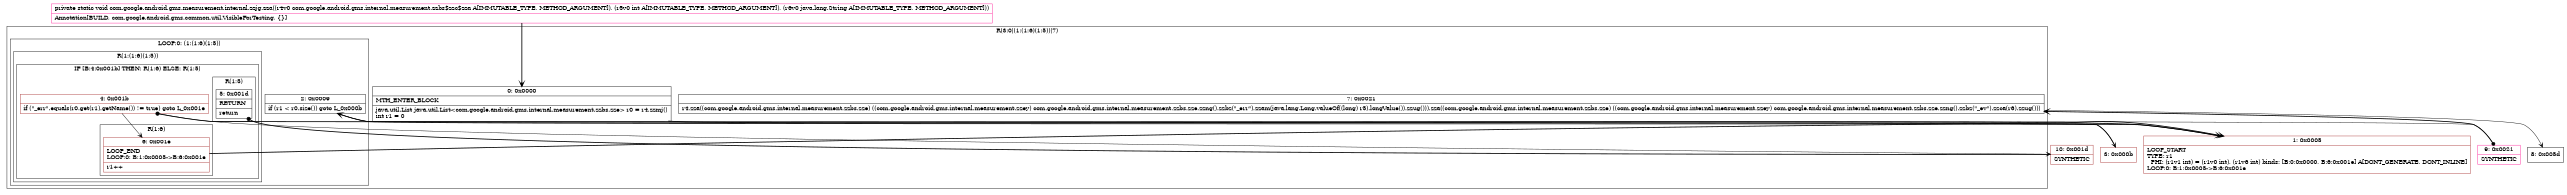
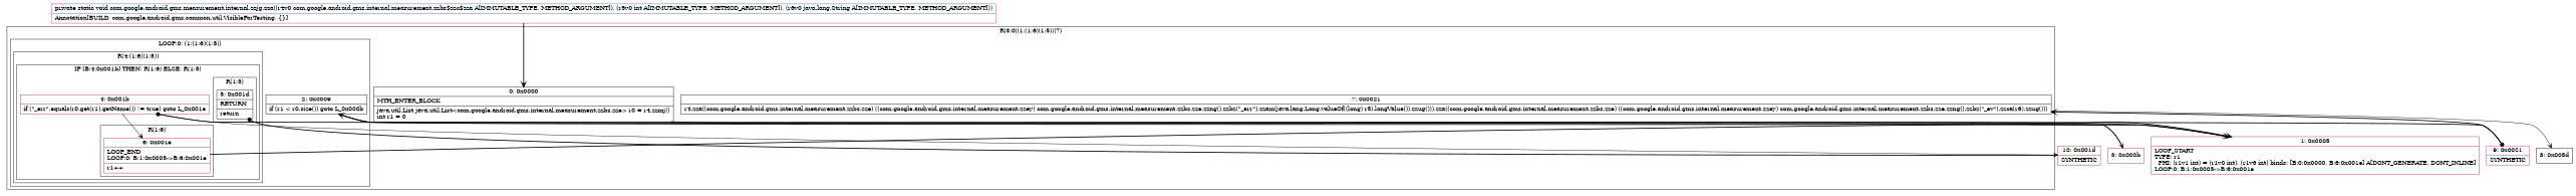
  digraph {
    node [color=brown shape=record]
    edge [arrowhead=vee style=bold]
    n1 [label="{6\:\ 0x001e|LOOP_END\lLOOP:0: B:1:0x0005\-\>B:6:0x001e\l|r1++\l}"]
    n2 [color=black label="{5\:\ 0x001d|RETURN\l|return\l}"]
    n3 [label="{4\:\ 0x001b|if (\"_err\".equals(r0.get(r1).getName()) != true) goto L_0x001e\l}"]
    n4 [color=black label="{2\:\ 0x0009|if (r1 \< r0.size()) goto L_0x000b\l}"]
    n5 [color=black label="{0\:\ 0x0000|MTH_ENTER_BLOCK\l|java.util.List java.util.List\<com.google.android.gms.internal.measurement.zzbs.zze\> r0 = r4.zzmj()\lint r1 = 0\l}"]
    n6 [color=black label="{7\:\ 0x0021|r4.zza((com.google.android.gms.internal.measurement.zzbs.zze) ((com.google.android.gms.internal.measurement.zzey) com.google.android.gms.internal.measurement.zzbs.zze.zzng().zzbz(\"_err\").zzam(java.lang.Long.valueOf((long) r5).longValue()).zzug())).zza((com.google.android.gms.internal.measurement.zzbs.zze) ((com.google.android.gms.internal.measurement.zzey) com.google.android.gms.internal.measurement.zzbs.zze.zzng().zzbz(\"_ev\").zzca(r6).zzug()))\l}"]
    n7 [label="{1\:\ 0x0005|LOOP_START\lTYPE: r1 \l  PHI: (r1v1 int) = (r1v0 int), (r1v6 int) binds: [B:0:0x0000, B:6:0x001e] A[DONT_GENERATE, DONT_INLINE]\lLOOP:0: B:1:0x0005\-\>B:6:0x001e\l}"]
    n8 [label="{10\:\ 0x001d|SYNTHETIC\l}"]
    n9 [label="{3\:\ 0x000b}"]
    n10 [color=deeppink label="{9\:\ 0x0021|SYNTHETIC\l}"]
    n11 [color=black label="{8\:\ 0x005d}"]
    n12 [color=deeppink label="{private static void com.google.android.gms.measurement.internal.zzjg.zza((r4v0 com.google.android.gms.internal.measurement.zzbs$zzc$zza A[IMMUTABLE_TYPE, METHOD_ARGUMENT]), (r5v0 int A[IMMUTABLE_TYPE, METHOD_ARGUMENT]), (r6v0 java.lang.String A[IMMUTABLE_TYPE, METHOD_ARGUMENT]))  | Annotation[BUILD, com.google.android.gms.common.util.VisibleForTesting, \{\}]\l}"]
    subgraph cluster_1 {
      label="R(3:0|(1:(1:6)(1:5))|7)"
      n5
      n6
      subgraph cluster_2 {
        label="LOOP:0: (1:(1:6)(1:5))"
        n4
        subgraph cluster_3 {
-         label="R(1:(1:6)(1:5))"
+         label="R(4:(1:6)(1:5))"
          subgraph cluster_4 {
            label="IF [B:4:0x001b] THEN: R(1:6) ELSE: R(1:5)"
            n3
            subgraph cluster_5 {
              label="R(1:6)"
              n1
            }
            subgraph cluster_6 {
              label="R(1:5)"
              n2
            }
          }
        }
      }
    }
    n1 -> n7
    n3 -> n1 [style=solid]
    n3 -> n8 [style=solid]
    n4 -> n9 [style=solid]
-   n4 -> n10 [arrowhead=dot style=solid]
+   n4 -> n10 [arrowhead=dot]
    n5 -> n7
    n6 -> n11 [style=solid]
    n7 -> n4
    n8 -> n2 [arrowhead=dot]
    n9 -> n3 [arrowhead=dot]
    n10 -> n6
    n12 -> n5
  }
